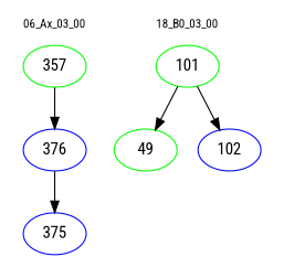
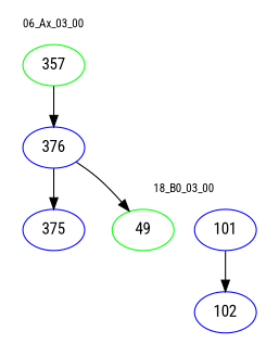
  digraph {
    fontname="Roboto Condensed"
    node [color=blue fontname="Roboto Condensed"]
    edge [color=black fontname="Roboto Condensed"]
    n1 [label=376]
    n2 [color=green label=357]
    n3 [label=375]
-   n4 [color=green label=101]
+   n4 [label=101]
    n5 [color=green label=49]
    n6 [label=102]
    subgraph cluster_1 {
      color=white
      fontsize=10
      label="06_Ax_03_00"
      n1
      n2
      n3
    }
    subgraph cluster_2 {
      color=white
      fontsize=10
      label="18_B0_03_00"
      n4
      n5
      n6
    }
    n1 -> n3
    n2 -> n1
-   n4 -> n5
+   n1 -> n5
    n4 -> n6
  }
